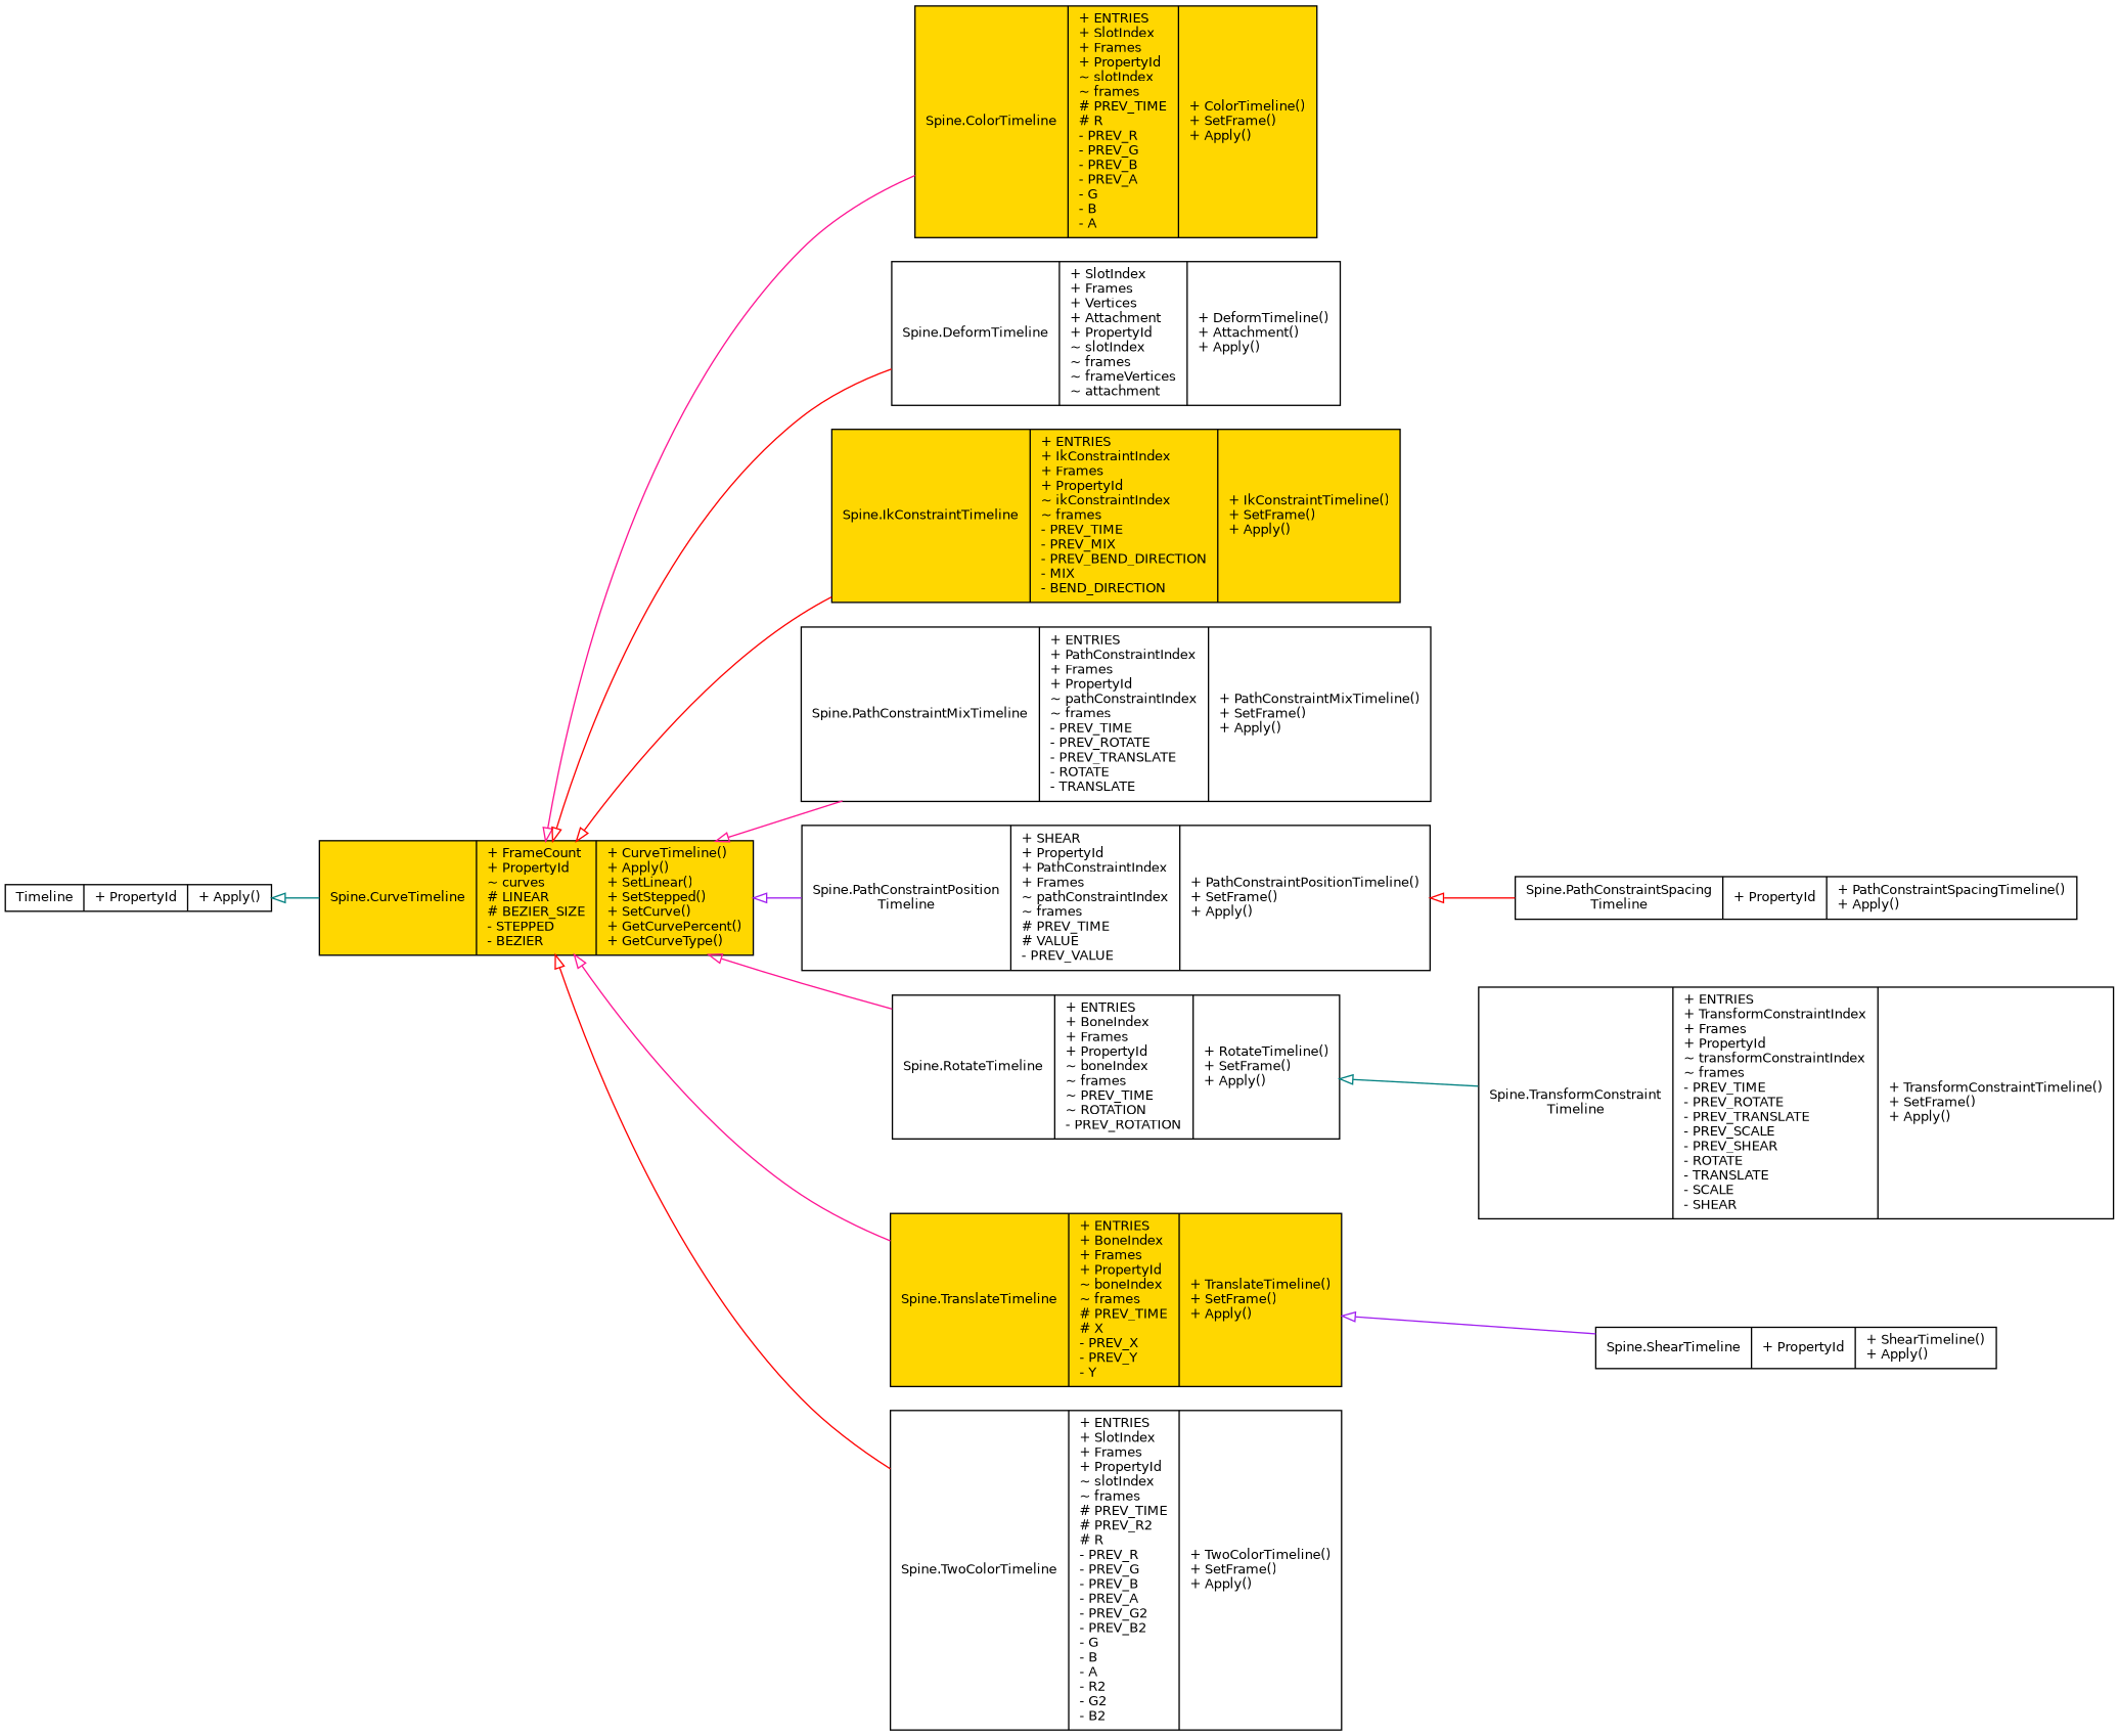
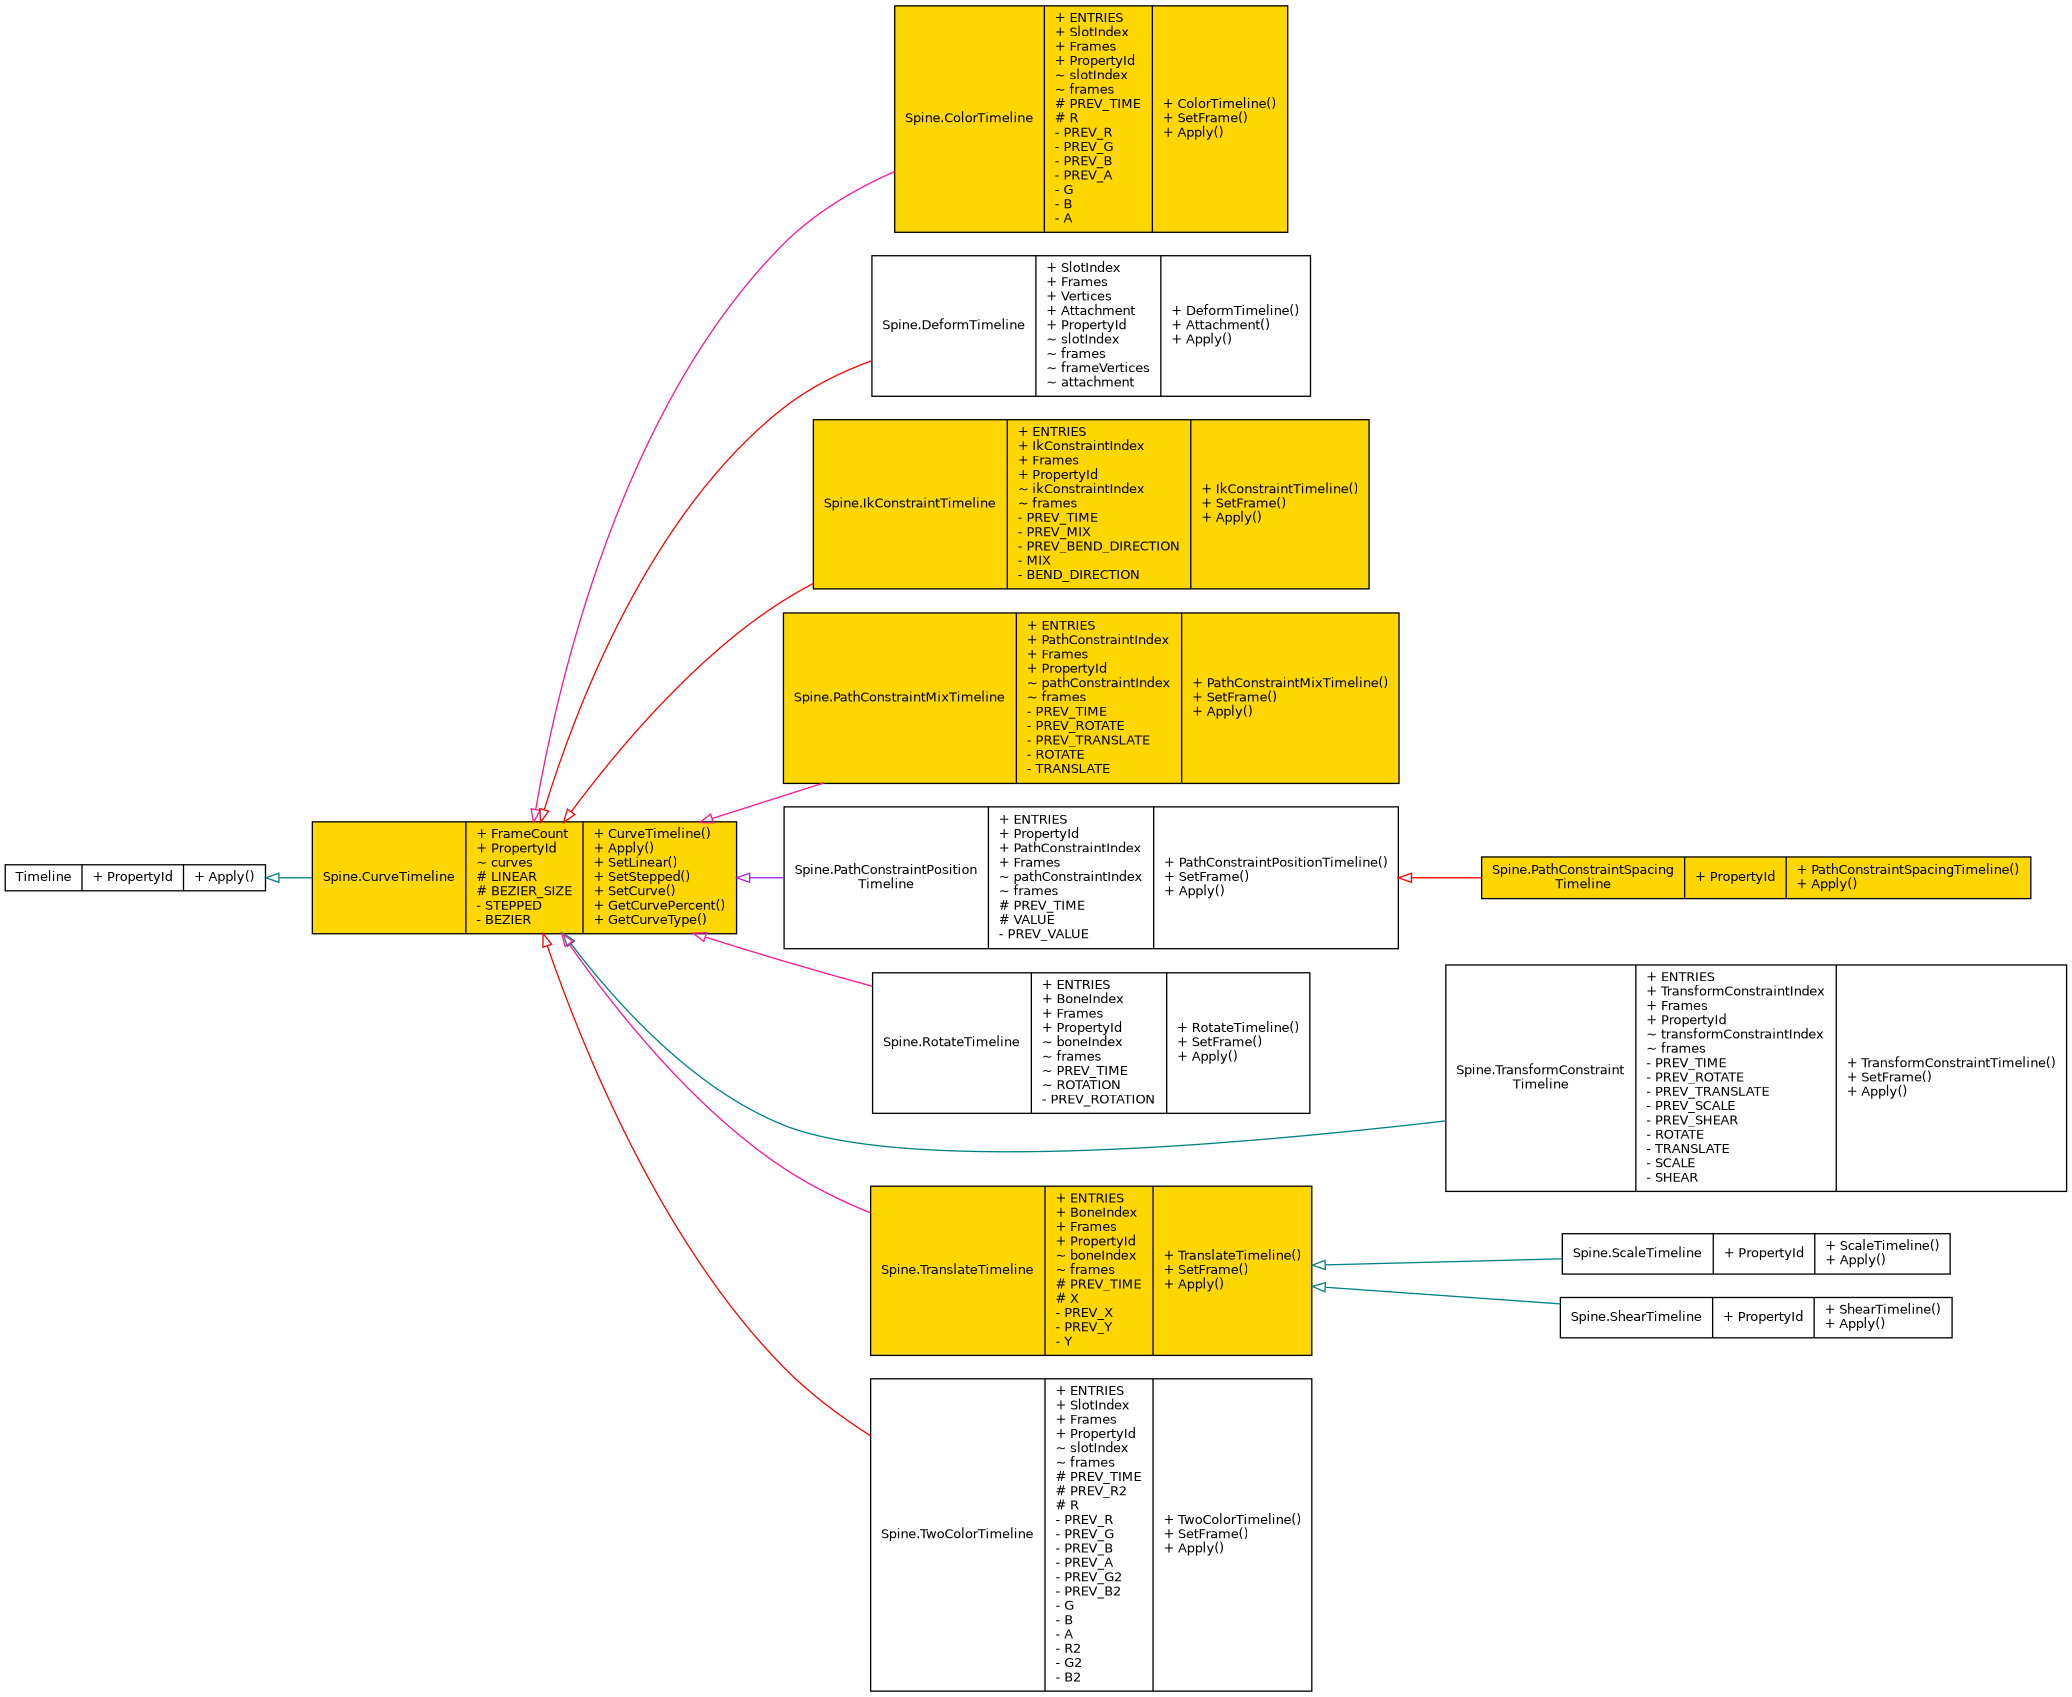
  digraph {
    rankdir=LR
    node [color=black fillcolor=white fontname=Helvetica fontsize=10 shape=record style=filled]
    edge [arrowtail=onormal color=deeppink dir=back fontname=Helvetica fontsize=10 labelfontname=Helvetica labelfontsize=10 style=solid]
    n1 [fillcolor=gold fontcolor=black height=0.2 label="{Spine.CurveTimeline\n|+ FrameCount\l+ PropertyId\l~ curves\l# LINEAR\l# BEZIER_SIZE\l- STEPPED\l- BEZIER\l|+ CurveTimeline()\l+ Apply()\l+ SetLinear()\l+ SetStepped()\l+ SetCurve()\l+ GetCurvePercent()\l+ GetCurveType()\l}" width=0.4]
    n2 [fillcolor=gold height=0.2 label="{Spine.ColorTimeline\n|+ ENTRIES\l+ SlotIndex\l+ Frames\l+ PropertyId\l~ slotIndex\l~ frames\l# PREV_TIME\l# R\l- PREV_R\l- PREV_G\l- PREV_B\l- PREV_A\l- G\l- B\l- A\l|+ ColorTimeline()\l+ SetFrame()\l+ Apply()\l}" width=0.4]
    n3 [height=0.2 label="{Spine.DeformTimeline\n|+ SlotIndex\l+ Frames\l+ Vertices\l+ Attachment\l+ PropertyId\l~ slotIndex\l~ frames\l~ frameVertices\l~ attachment\l|+ DeformTimeline()\l+ Attachment()\l+ Apply()\l}" width=0.4]
    n4 [fillcolor=gold height=0.2 label="{Spine.IkConstraintTimeline\n|+ ENTRIES\l+ IkConstraintIndex\l+ Frames\l+ PropertyId\l~ ikConstraintIndex\l~ frames\l- PREV_TIME\l- PREV_MIX\l- PREV_BEND_DIRECTION\l- MIX\l- BEND_DIRECTION\l|+ IkConstraintTimeline()\l+ SetFrame()\l+ Apply()\l}" width=0.4]
-   n5 [height=0.2 label="{Spine.PathConstraintMixTimeline\n|+ ENTRIES\l+ PathConstraintIndex\l+ Frames\l+ PropertyId\l~ pathConstraintIndex\l~ frames\l- PREV_TIME\l- PREV_ROTATE\l- PREV_TRANSLATE\l- ROTATE\l- TRANSLATE\l|+ PathConstraintMixTimeline()\l+ SetFrame()\l+ Apply()\l}" width=0.4]
-   n6 [height=0.2 label="{Spine.PathConstraintPosition\lTimeline\n|+ SHEAR\l+ PropertyId\l+ PathConstraintIndex\l+ Frames\l~ pathConstraintIndex\l~ frames\l# PREV_TIME\l# VALUE\l- PREV_VALUE\l|+ PathConstraintPositionTimeline()\l+ SetFrame()\l+ Apply()\l}" width=0.4]
+   n5 [fillcolor=gold height=0.2 label="{Spine.PathConstraintMixTimeline\n|+ ENTRIES\l+ PathConstraintIndex\l+ Frames\l+ PropertyId\l~ pathConstraintIndex\l~ frames\l- PREV_TIME\l- PREV_ROTATE\l- PREV_TRANSLATE\l- ROTATE\l- TRANSLATE\l|+ PathConstraintMixTimeline()\l+ SetFrame()\l+ Apply()\l}" width=0.4]
+   n6 [height=0.2 label="{Spine.PathConstraintPosition\lTimeline\n|+ ENTRIES\l+ PropertyId\l+ PathConstraintIndex\l+ Frames\l~ pathConstraintIndex\l~ frames\l# PREV_TIME\l# VALUE\l- PREV_VALUE\l|+ PathConstraintPositionTimeline()\l+ SetFrame()\l+ Apply()\l}" width=0.4]
    n7 [height=0.2 label="{Spine.RotateTimeline\n|+ ENTRIES\l+ BoneIndex\l+ Frames\l+ PropertyId\l~ boneIndex\l~ frames\l~ PREV_TIME\l~ ROTATION\l- PREV_ROTATION\l|+ RotateTimeline()\l+ SetFrame()\l+ Apply()\l}" width=0.4]
    n8 [height=0.2 label="{Spine.TransformConstraint\lTimeline\n|+ ENTRIES\l+ TransformConstraintIndex\l+ Frames\l+ PropertyId\l~ transformConstraintIndex\l~ frames\l- PREV_TIME\l- PREV_ROTATE\l- PREV_TRANSLATE\l- PREV_SCALE\l- PREV_SHEAR\l- ROTATE\l- TRANSLATE\l- SCALE\l- SHEAR\l|+ TransformConstraintTimeline()\l+ SetFrame()\l+ Apply()\l}" width=0.4]
    n9 [fillcolor=gold height=0.2 label="{Spine.TranslateTimeline\n|+ ENTRIES\l+ BoneIndex\l+ Frames\l+ PropertyId\l~ boneIndex\l~ frames\l# PREV_TIME\l# X\l- PREV_X\l- PREV_Y\l- Y\l|+ TranslateTimeline()\l+ SetFrame()\l+ Apply()\l}" width=0.4]
    n10 [height=0.2 label="{Spine.TwoColorTimeline\n|+ ENTRIES\l+ SlotIndex\l+ Frames\l+ PropertyId\l~ slotIndex\l~ frames\l# PREV_TIME\l# PREV_R2\l# R\l- PREV_R\l- PREV_G\l- PREV_B\l- PREV_A\l- PREV_G2\l- PREV_B2\l- G\l- B\l- A\l- R2\l- G2\l- B2\l|+ TwoColorTimeline()\l+ SetFrame()\l+ Apply()\l}" width=0.4]
-   n11 [height=0.2 label="{Spine.PathConstraintSpacing\lTimeline\n|+ PropertyId\l|+ PathConstraintSpacingTimeline()\l+ Apply()\l}" width=0.4]
+   n11 [fillcolor=gold height=0.2 label="{Spine.PathConstraintSpacing\lTimeline\n|+ PropertyId\l|+ PathConstraintSpacingTimeline()\l+ Apply()\l}" width=0.4]
+   n12 [height=0.2 label="{Spine.ScaleTimeline\n|+ PropertyId\l|+ ScaleTimeline()\l+ Apply()\l}" width=0.4]
    n13 [height=0.2 label="{Spine.ShearTimeline\n|+ PropertyId\l|+ ShearTimeline()\l+ Apply()\l}" width=0.4]
    n14 [height=0.2 label="{Timeline\n|+ PropertyId\l|+ Apply()\l}" width=0.4]
    n1 -> n2
    n1 -> n3 [color=red]
    n1 -> n4 [color=red]
    n1 -> n5
    n1 -> n6 [color=purple]
    n1 -> n7
-   n7 -> n8 [color=teal]
+   n1 -> n8 [color=teal]
    n1 -> n9
    n1 -> n10 [color=red]
    n6 -> n11 [color=red]
-   n9 -> n13 [color=purple]
+   n9 -> n12 [color=teal]
+   n9 -> n13 [color=teal]
    n14 -> n1 [color=teal]
  }
